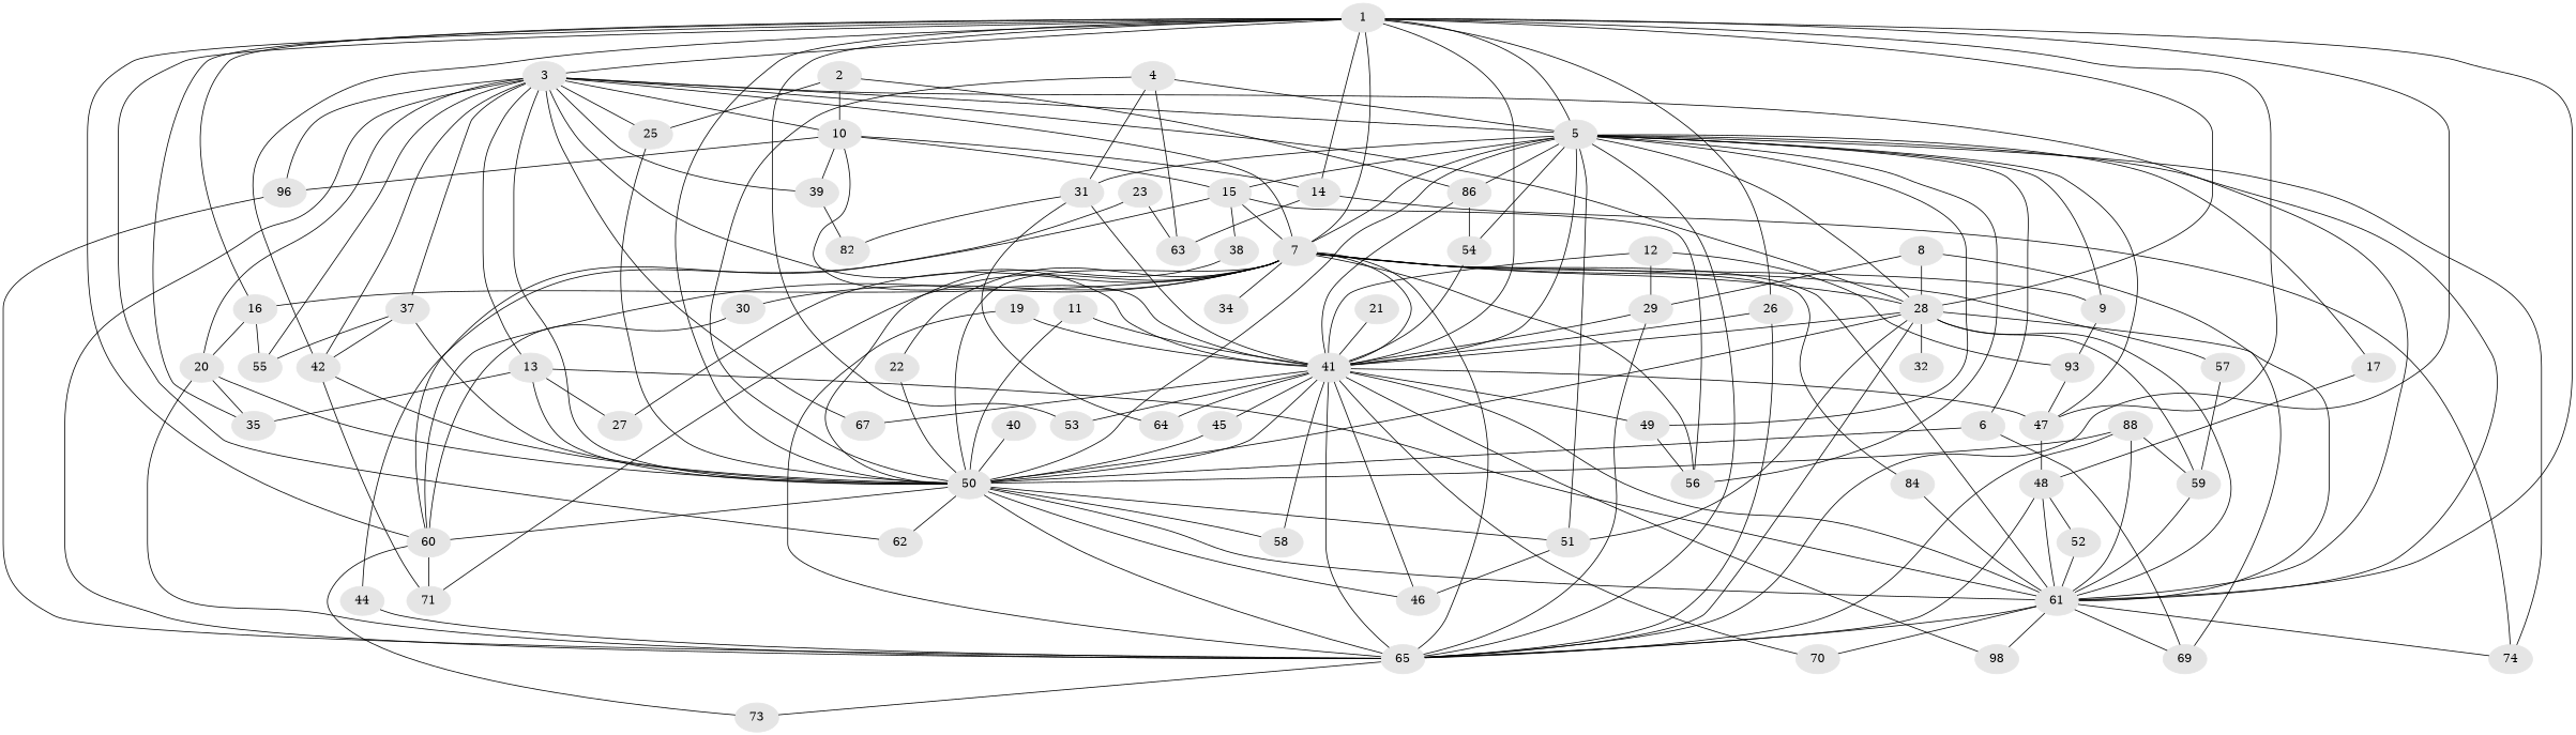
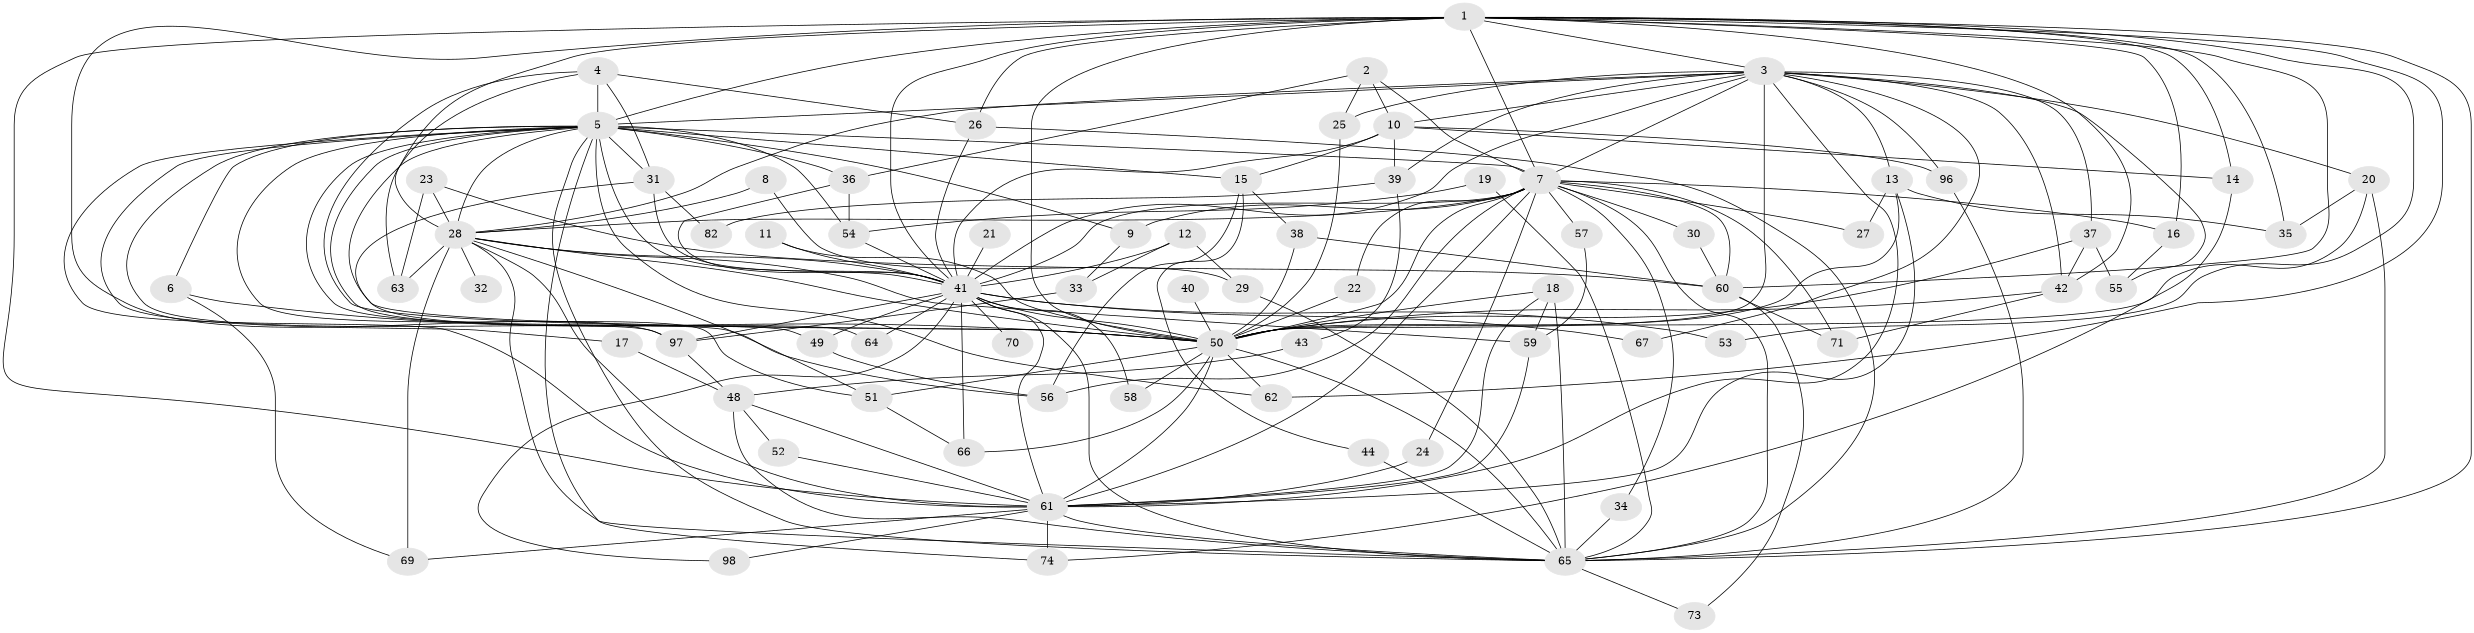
  graph {
    node [color=gray90 style=filled]
    edge [weight=1.0]
    1
    3
    5
    7
    14
    16
    26
    28
    35
    41
    42
-   47
+   47 [label=97]
    50
    53
    60
    61
    62
    65
    10
    25
    13
    20
    37
    39
    n25 [label=96]
    55
    67
-   36 [label=86]
+   36
    31
    6
    9
    15
    17
    49
    51
    54
    56
    74
    22
-   24 [label=84]
+   24
    27
    30
    34
    57
    71
    63
    69
    59
    32
    64
-   45
    58
-   66 [label=46]
+   66
    n54 [label=98]
    70
    48
    73
    2
    n59 [label=82]
+   43
    4
-   33 [label=93]
+   33
    38
    44
    8
    29
    11
    12
    52
-   18 [label=88]
+   18
    19
    21
    23
    40
    1 -- 3 [weight=2.0]
    1 -- 5 [weight=2.0]
    1 -- 7 [weight=2.0]
    1 -- 14
    1 -- 16
    1 -- 26
    1 -- 28 [weight=2.0]
    1 -- 35
    1 -- 41 [weight=2.0]
    1 -- 42
    1 -- 47
    1 -- 50 [weight=2.0]
    1 -- 53
    1 -- 60
    1 -- 61 [weight=2.0]
    1 -- 62
    1 -- 65 [weight=2.0]
    3 -- 5
    3 -- 7
    3 -- 28
    3 -- 41
    3 -- 42
    3 -- 50 [weight=2.0]
    3 -- 61
-   3 -- 65 [weight=2.0]
+   34 -- 65 [weight=2.0]
    3 -- 10
    3 -- 25
    3 -- 13
    3 -- 20
    3 -- 37
    3 -- 39
    3 -- n25
    3 -- 55
    3 -- 67
    5 -- 7
    5 -- 28
    5 -- 41 [weight=2.0]
    5 -- 47
    5 -- 50
    5 -- 61
+   5 -- 62
    5 -- 65
    5 -- 36 [weight=2.0]
    5 -- 31
    5 -- 6
    5 -- 9
    5 -- 15 [weight=2.0]
    5 -- 17
    5 -- 49 [weight=2.0]
    5 -- 51
    5 -- 54
    5 -- 56
    5 -- 74
    7 -- 16
    7 -- 28
    7 -- 41
    7 -- 50
    7 -- 60
    7 -- 61
    7 -- 65 [weight=2.0]
    7 -- 9
    7 -- 56
    7 -- 22
    7 -- 24
    7 -- 27
    7 -- 30 [weight=2.0]
    7 -- 34
    7 -- 57
    7 -- 71
    14 -- 74
-   16 -- 20
    16 -- 55
    26 -- 41
    26 -- 65
    28 -- 41
    28 -- 50
    28 -- 61
    28 -- 65 [weight=2.0]
    28 -- 51
-   14 -- 63
+   28 -- 63
    28 -- 69
    28 -- 59
    28 -- 32
    41 -- 47
    41 -- 50
    41 -- 53
    41 -- 61
    41 -- 65 [weight=4.0]
    41 -- 67
    41 -- 49
    41 -- 64
-   41 -- 45
    41 -- 58 [weight=2.0]
    41 -- 66
    41 -- n54
    41 -- 70
    42 -- 50
    42 -- 71
    47 -- 48
-   50 -- 60
+   38 -- 60
    50 -- 61 [weight=3.0]
    50 -- 62
    50 -- 65
    50 -- 51
    50 -- 58
    50 -- 66
    60 -- 71
    60 -- 73
    61 -- 65
    61 -- 74
    61 -- 69
    61 -- n54
-   61 -- 70
    65 -- 73
    10 -- 14
    10 -- 41
    10 -- 39
    10 -- n25
    10 -- 15
    25 -- 50
    13 -- 35
    13 -- 50
    13 -- 61
    13 -- 27
    20 -- 35
    20 -- 50
    20 -- 65
    37 -- 42
    37 -- 50
    37 -- 55
    39 -- n59
+   39 -- 43
    n25 -- 65
    36 -- 41
    36 -- 54
    31 -- 41
    31 -- 64
    31 -- n59
    6 -- 50 [weight=2.0]
    6 -- 69
    9 -- 33
    15 -- 56
    15 -- 38
    15 -- 44
    17 -- 48
    49 -- 56
    51 -- 66
    54 -- 41
    22 -- 50
    24 -- 61
    30 -- 60
    57 -- 59
    59 -- 61
-   45 -- 50
    48 -- 61
    48 -- 65
    48 -- 52
-   15 -- 7
+   2 -- 7
    2 -- 10
    2 -- 25
    2 -- 36
+   43 -- 48
    4 -- 5
+   4 -- 26
    4 -- 50
    4 -- 31
    4 -- 63
    33 -- 47
    38 -- 50
    44 -- 65
    8 -- 28
-   8 -- 61
    8 -- 29
-   29 -- 41
    29 -- 65
    11 -- 41
    11 -- 50
    12 -- 41
    12 -- 33
    12 -- 29
    52 -- 61
    18 -- 50
    18 -- 61
    18 -- 65
    18 -- 59
-   19 -- 41
+   19 -- 54
    19 -- 65
    21 -- 41
+   23 -- 28
    23 -- 60
    23 -- 63
    40 -- 50
  }
